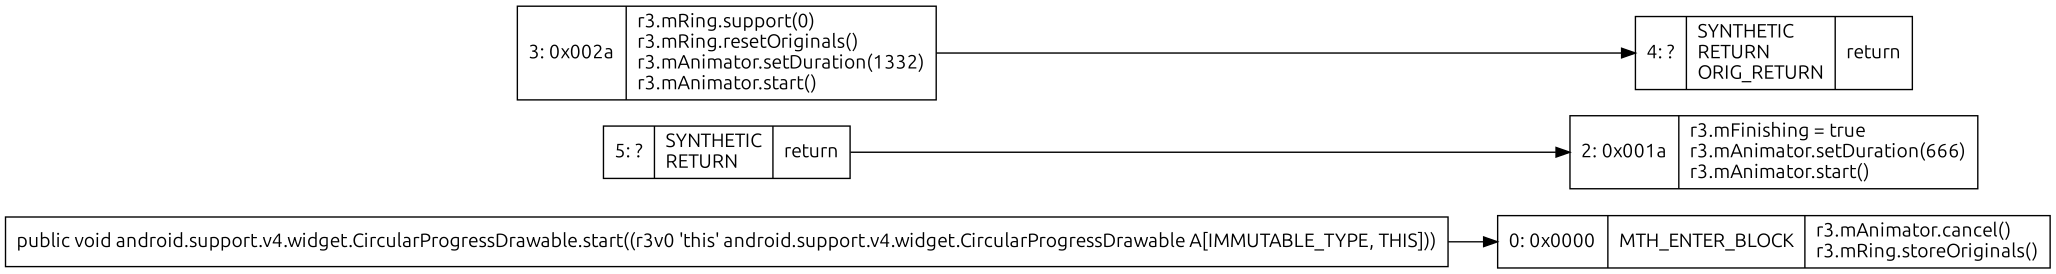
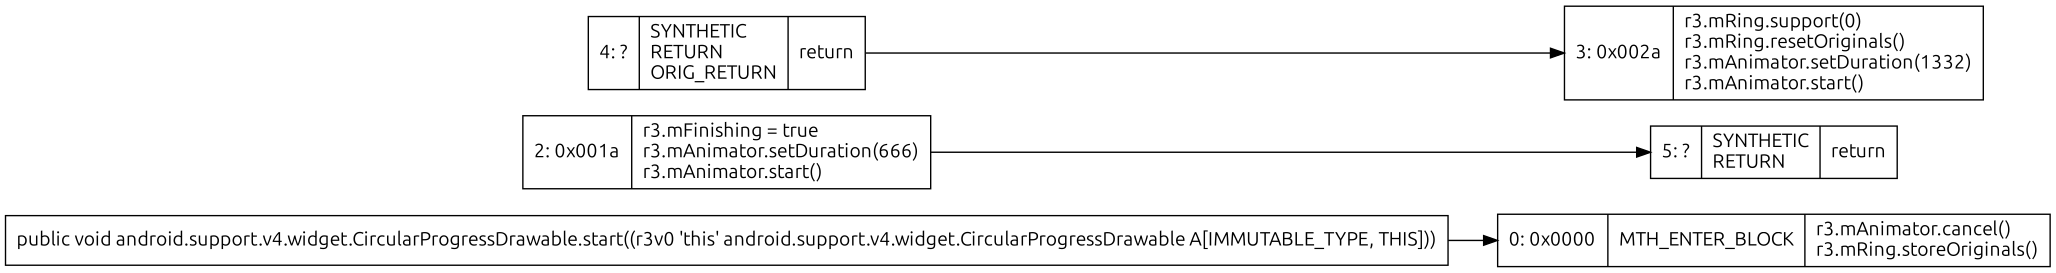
  digraph {
    fontname=Ubuntu
    rankdir=LR
    node [fontname=Ubuntu shape=record]
    edge [fontname=Ubuntu]
    n1 [label="{0\:\ 0x0000|MTH_ENTER_BLOCK\l|r3.mAnimator.cancel()\lr3.mRing.storeOriginals()\l}"]
    n2 [label="{2\:\ 0x001a|r3.mFinishing = true\lr3.mAnimator.setDuration(666)\lr3.mAnimator.start()\l}"]
    n3 [label="{5\:\ ?|SYNTHETIC\lRETURN\l|return\l}"]
    n4 [label="{3\:\ 0x002a|r3.mRing.support(0)\lr3.mRing.resetOriginals()\lr3.mAnimator.setDuration(1332)\lr3.mAnimator.start()\l}"]
    n5 [label="{4\:\ ?|SYNTHETIC\lRETURN\lORIG_RETURN\l|return\l}"]
    n6 [label="{public void android.support.v4.widget.CircularProgressDrawable.start((r3v0 'this' android.support.v4.widget.CircularProgressDrawable A[IMMUTABLE_TYPE, THIS])) }"]
-   n3 -> n2
-   n4 -> n5
+   n2 -> n3
+   n5 -> n4
    n6 -> n1
  }
